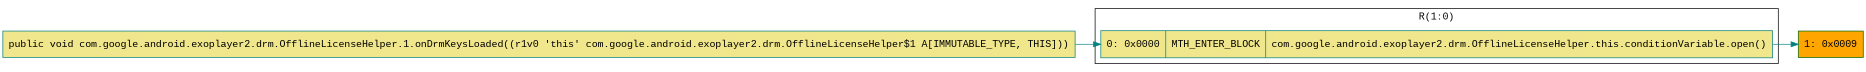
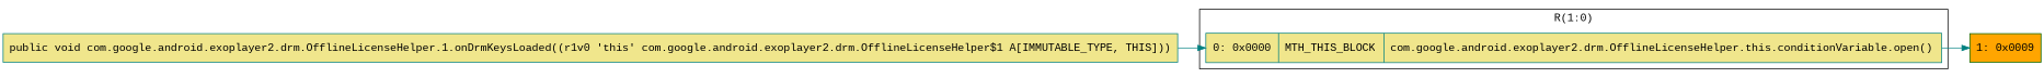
  digraph {
    rankdir=LR
    fontname="Liberation Mono"
    node [color=teal shape=record style=filled fillcolor=khaki fontname="Liberation Mono"]
    edge [color=teal fontname="Liberation Mono"]
-   n1 [label="{0\:\ 0x0000|MTH_ENTER_BLOCK\l|com.google.android.exoplayer2.drm.OfflineLicenseHelper.this.conditionVariable.open()\l}"]
+   n1 [label="{0\:\ 0x0000|MTH_THIS_BLOCK\l|com.google.android.exoplayer2.drm.OfflineLicenseHelper.this.conditionVariable.open()\l}"]
    n2 [color=darkgreen label="{1\:\ 0x0009}" fillcolor=orange]
    n3 [label="{public void com.google.android.exoplayer2.drm.OfflineLicenseHelper.1.onDrmKeysLoaded((r1v0 'this' com.google.android.exoplayer2.drm.OfflineLicenseHelper$1 A[IMMUTABLE_TYPE, THIS])) }"]
    subgraph cluster_1 {
      label="R(1:0)"
      n1
    }
    n1 -> n2
    n3 -> n1
  }
